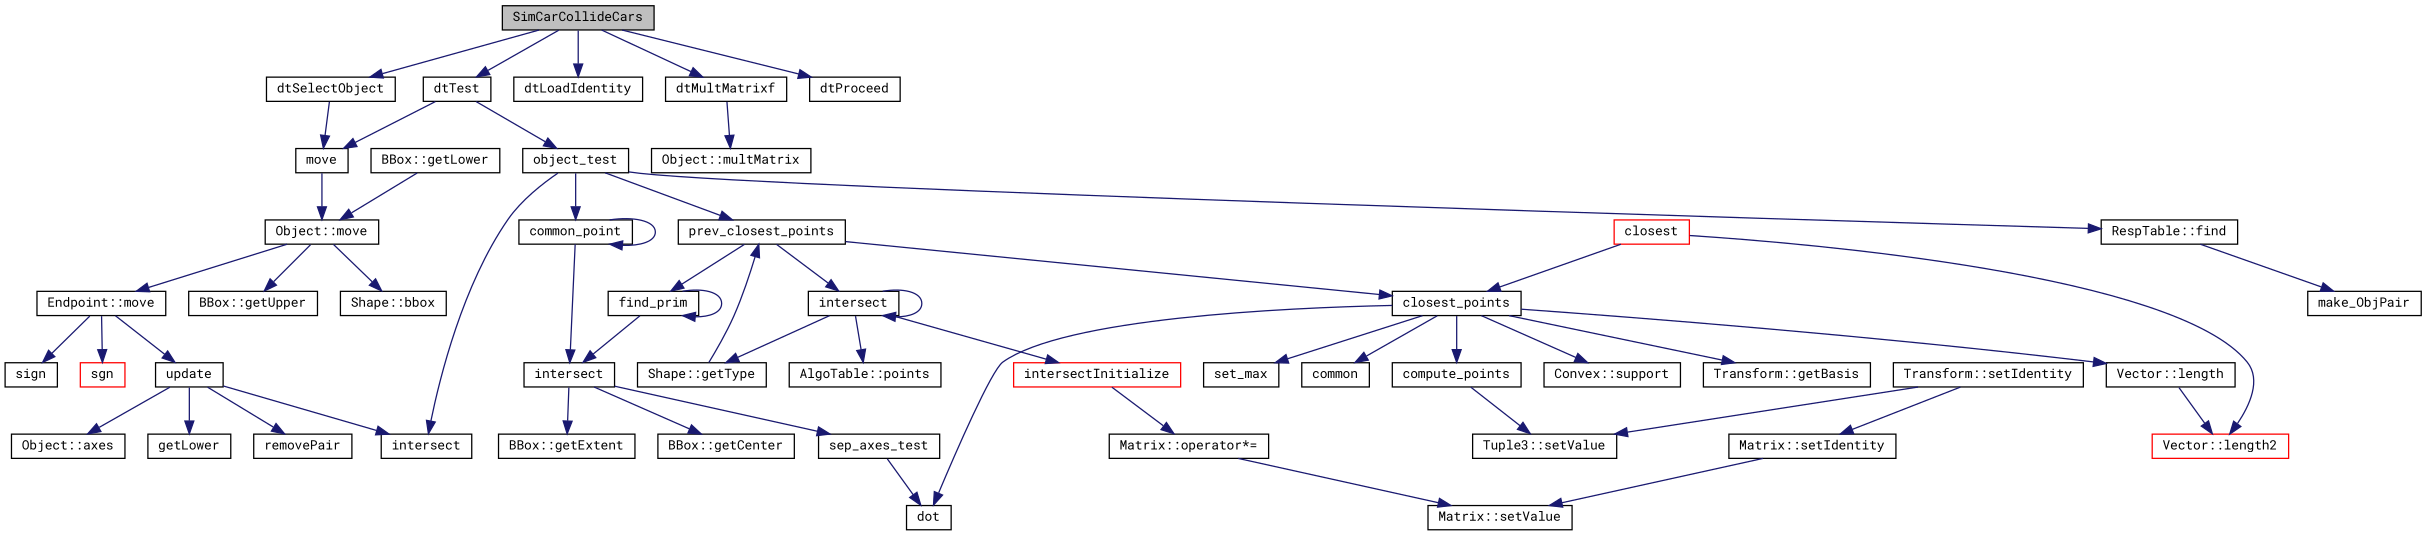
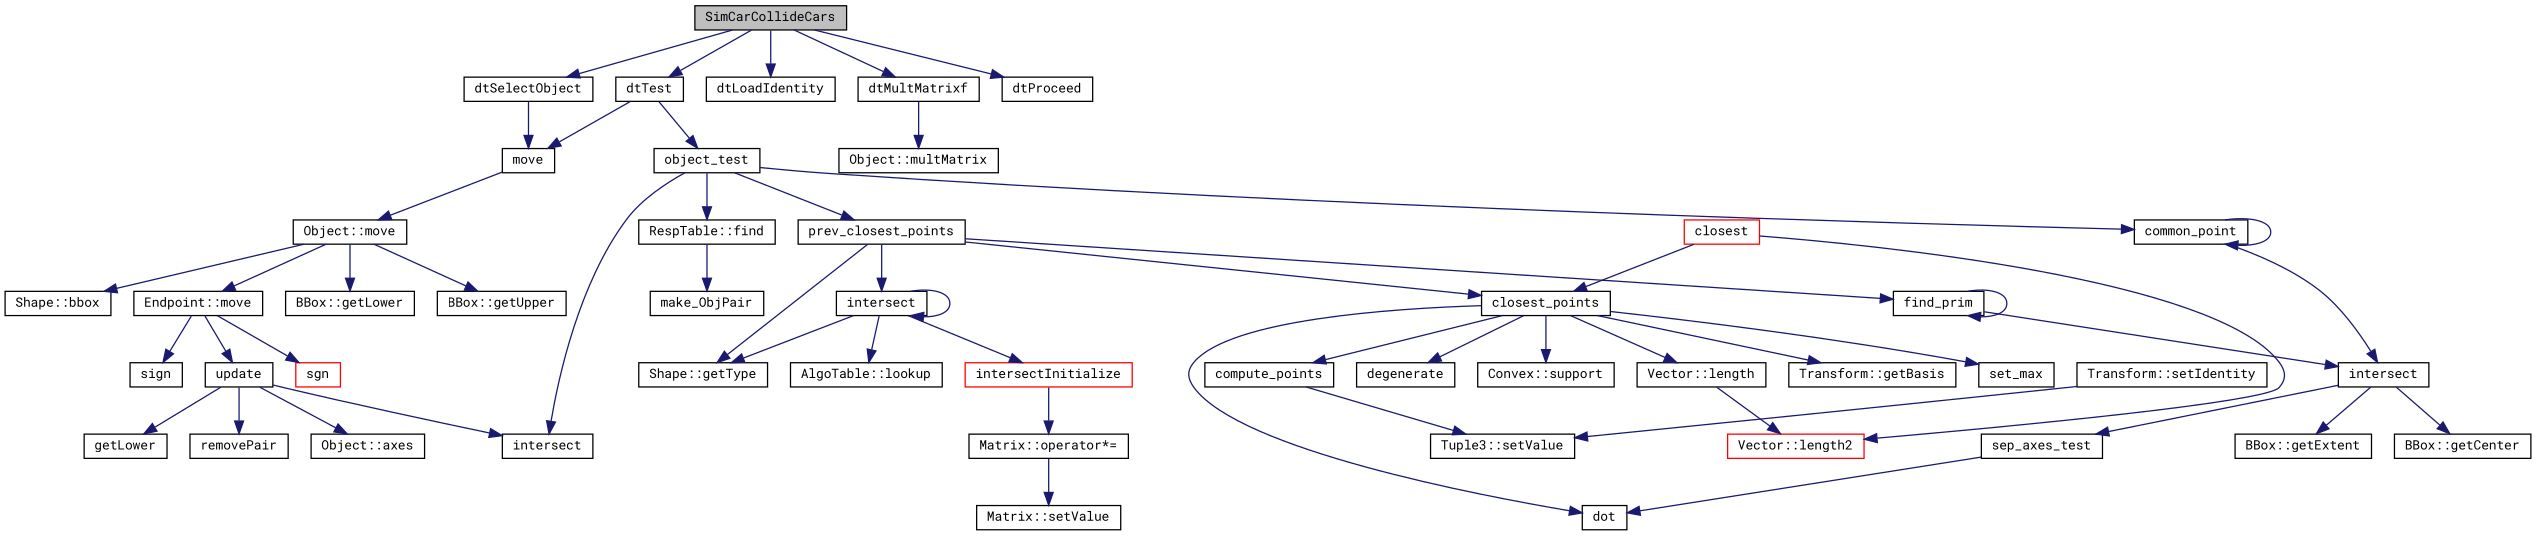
  digraph {
    fontname="Roboto Mono"
    rankdir=TB
    node [color=black fillcolor=white fontname="Roboto Mono" fontsize=10 shape=record style=filled]
    edge [color=midnightblue fontname="Roboto Mono" fontsize=10 labelfontname=Helvetica labelfontsize=10 style=solid]
    n1 [fillcolor=grey75 fontcolor=black height=0.2 label=SimCarCollideCars width=0.4]
    n2 [height=0.2 label=dtSelectObject width=0.4]
    n3 [height=0.2 label=dtLoadIdentity width=0.4]
    n4 [height=0.2 label=dtMultMatrixf width=0.4]
    n5 [height=0.2 label=dtTest width=0.4]
    n6 [height=0.2 label=dtProceed width=0.4]
    n7 [height=0.2 label=move width=0.4]
    n8 [height=0.2 label="Object::multMatrix" width=0.4]
    n9 [height=0.2 label=object_test width=0.4]
    n10 [height=0.2 label="Object::move" width=0.4]
    n11 [height=0.2 label="Shape::bbox" width=0.4]
    n12 [height=0.2 label="Endpoint::move" width=0.4]
    n13 [height=0.2 label="BBox::getLower" width=0.4]
    n14 [height=0.2 label="BBox::getUpper" width=0.4]
    n15 [height=0.2 label=sign width=0.4]
    n16 [color=red height=0.2 label=sgn width=0.4]
    n17 [height=0.2 label=update width=0.4]
    n18 [height=0.2 label=intersect width=0.4]
    n19 [height=0.2 label="Object::axes" width=0.4]
    n20 [height=0.2 label=getLower width=0.4]
    n21 [height=0.2 label=removePair width=0.4]
    n22 [height=0.2 label="Transform::setIdentity" width=0.4]
-   n23 [height=0.2 label="Matrix::setIdentity" width=0.4]
    n24 [height=0.2 label="Tuple3::setValue" width=0.4]
    n25 [height=0.2 label="Matrix::setValue" width=0.4]
    n26 [height=0.2 label="Matrix::operator*=" width=0.4]
    n27 [height=0.2 label="RespTable::find" width=0.4]
    n28 [height=0.2 label=prev_closest_points width=0.4]
    n29 [height=0.2 label=common_point width=0.4]
    n30 [height=0.2 label=make_ObjPair width=0.4]
    n31 [height=0.2 label="Shape::getType" width=0.4]
    n32 [height=0.2 label=find_prim width=0.4]
    n33 [height=0.2 label=closest_points width=0.4]
    n34 [height=0.2 label=intersect width=0.4]
    n35 [height=0.2 label=intersect width=0.4]
    n36 [height=0.2 label=dot width=0.4]
    n37 [height=0.2 label="Convex::support" width=0.4]
    n38 [height=0.2 label="Vector::length" width=0.4]
    n39 [height=0.2 label="Transform::getBasis" width=0.4]
    n40 [height=0.2 label=set_max width=0.4]
-   n41 [height=0.2 label=common width=0.4]
+   n41 [height=0.2 label=degenerate width=0.4]
    n42 [height=0.2 label=compute_points width=0.4]
    n43 [color=red height=0.2 label=intersectInitialize width=0.4]
-   n44 [height=0.2 label="AlgoTable::points" width=0.4]
+   n44 [height=0.2 label="AlgoTable::lookup" width=0.4]
    n45 [height=0.2 label=sep_axes_test width=0.4]
    n46 [height=0.2 label="BBox::getExtent" width=0.4]
    n47 [height=0.2 label="BBox::getCenter" width=0.4]
    n48 [color=red height=0.2 label="Vector::length2" width=0.4]
    n49 [color=red height=0.2 label=closest width=0.4]
    n1 -> n2
    n1 -> n3
    n1 -> n4
    n1 -> n5
    n1 -> n6
    n2 -> n7
    n4 -> n8
    n5 -> n7
    n5 -> n9
    n7 -> n10
    n9 -> n18
    n9 -> n27
    n9 -> n28
    n9 -> n29
    n10 -> n11
    n10 -> n12
-   n13 -> n10
+   n10 -> n13
    n10 -> n14
    n12 -> n15
    n12 -> n16
    n12 -> n17
    n17 -> n18
    n17 -> n19
    n17 -> n20
    n17 -> n21
-   n22 -> n23
    n22 -> n24
-   n23 -> n25
    n26 -> n25
    n27 -> n30
-   n31 -> n28
+   n28 -> n31
    n28 -> n32
    n28 -> n33
    n28 -> n34
    n29 -> n29
    n29 -> n35
    n32 -> n32
    n32 -> n35
    n33 -> n36
    n33 -> n37
    n33 -> n38
    n33 -> n39
    n33 -> n40
    n33 -> n41
    n33 -> n42
    n34 -> n31
    n34 -> n34
    n34 -> n43
    n34 -> n44
    n35 -> n45
    n35 -> n46
    n35 -> n47
    n38 -> n48
    n42 -> n24
    n43 -> n26
    n45 -> n36
    n49 -> n33
    n49 -> n48
  }
